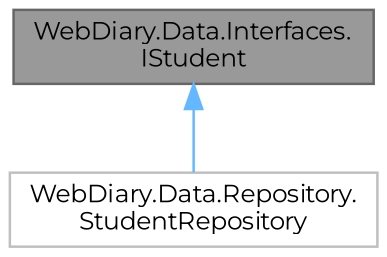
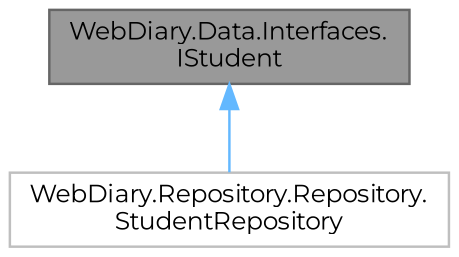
  digraph {
    fontname=Montserrat
    node [fontname=Montserrat fontsize=10 shape=box style=filled]
    n1 [color=gray40 fillcolor=grey60 fontcolor=black height=0.2 label="WebDiary.Data.Interfaces.\lIStudent" width=0.4]
-   n2 [color=grey75 fillcolor=white height=0.2 label="WebDiary.Data.Repository.\lStudentRepository" width=0.4]
+   n2 [color=grey75 fillcolor=white height=0.2 label="WebDiary.Repository.Repository.\lStudentRepository" width=0.4]
    n1 -> n2 [color=steelblue1 dir=back fontname=Montserrat fontsize=10 labelfontname=Helvetica labelfontsize=10 style=solid]
  }
